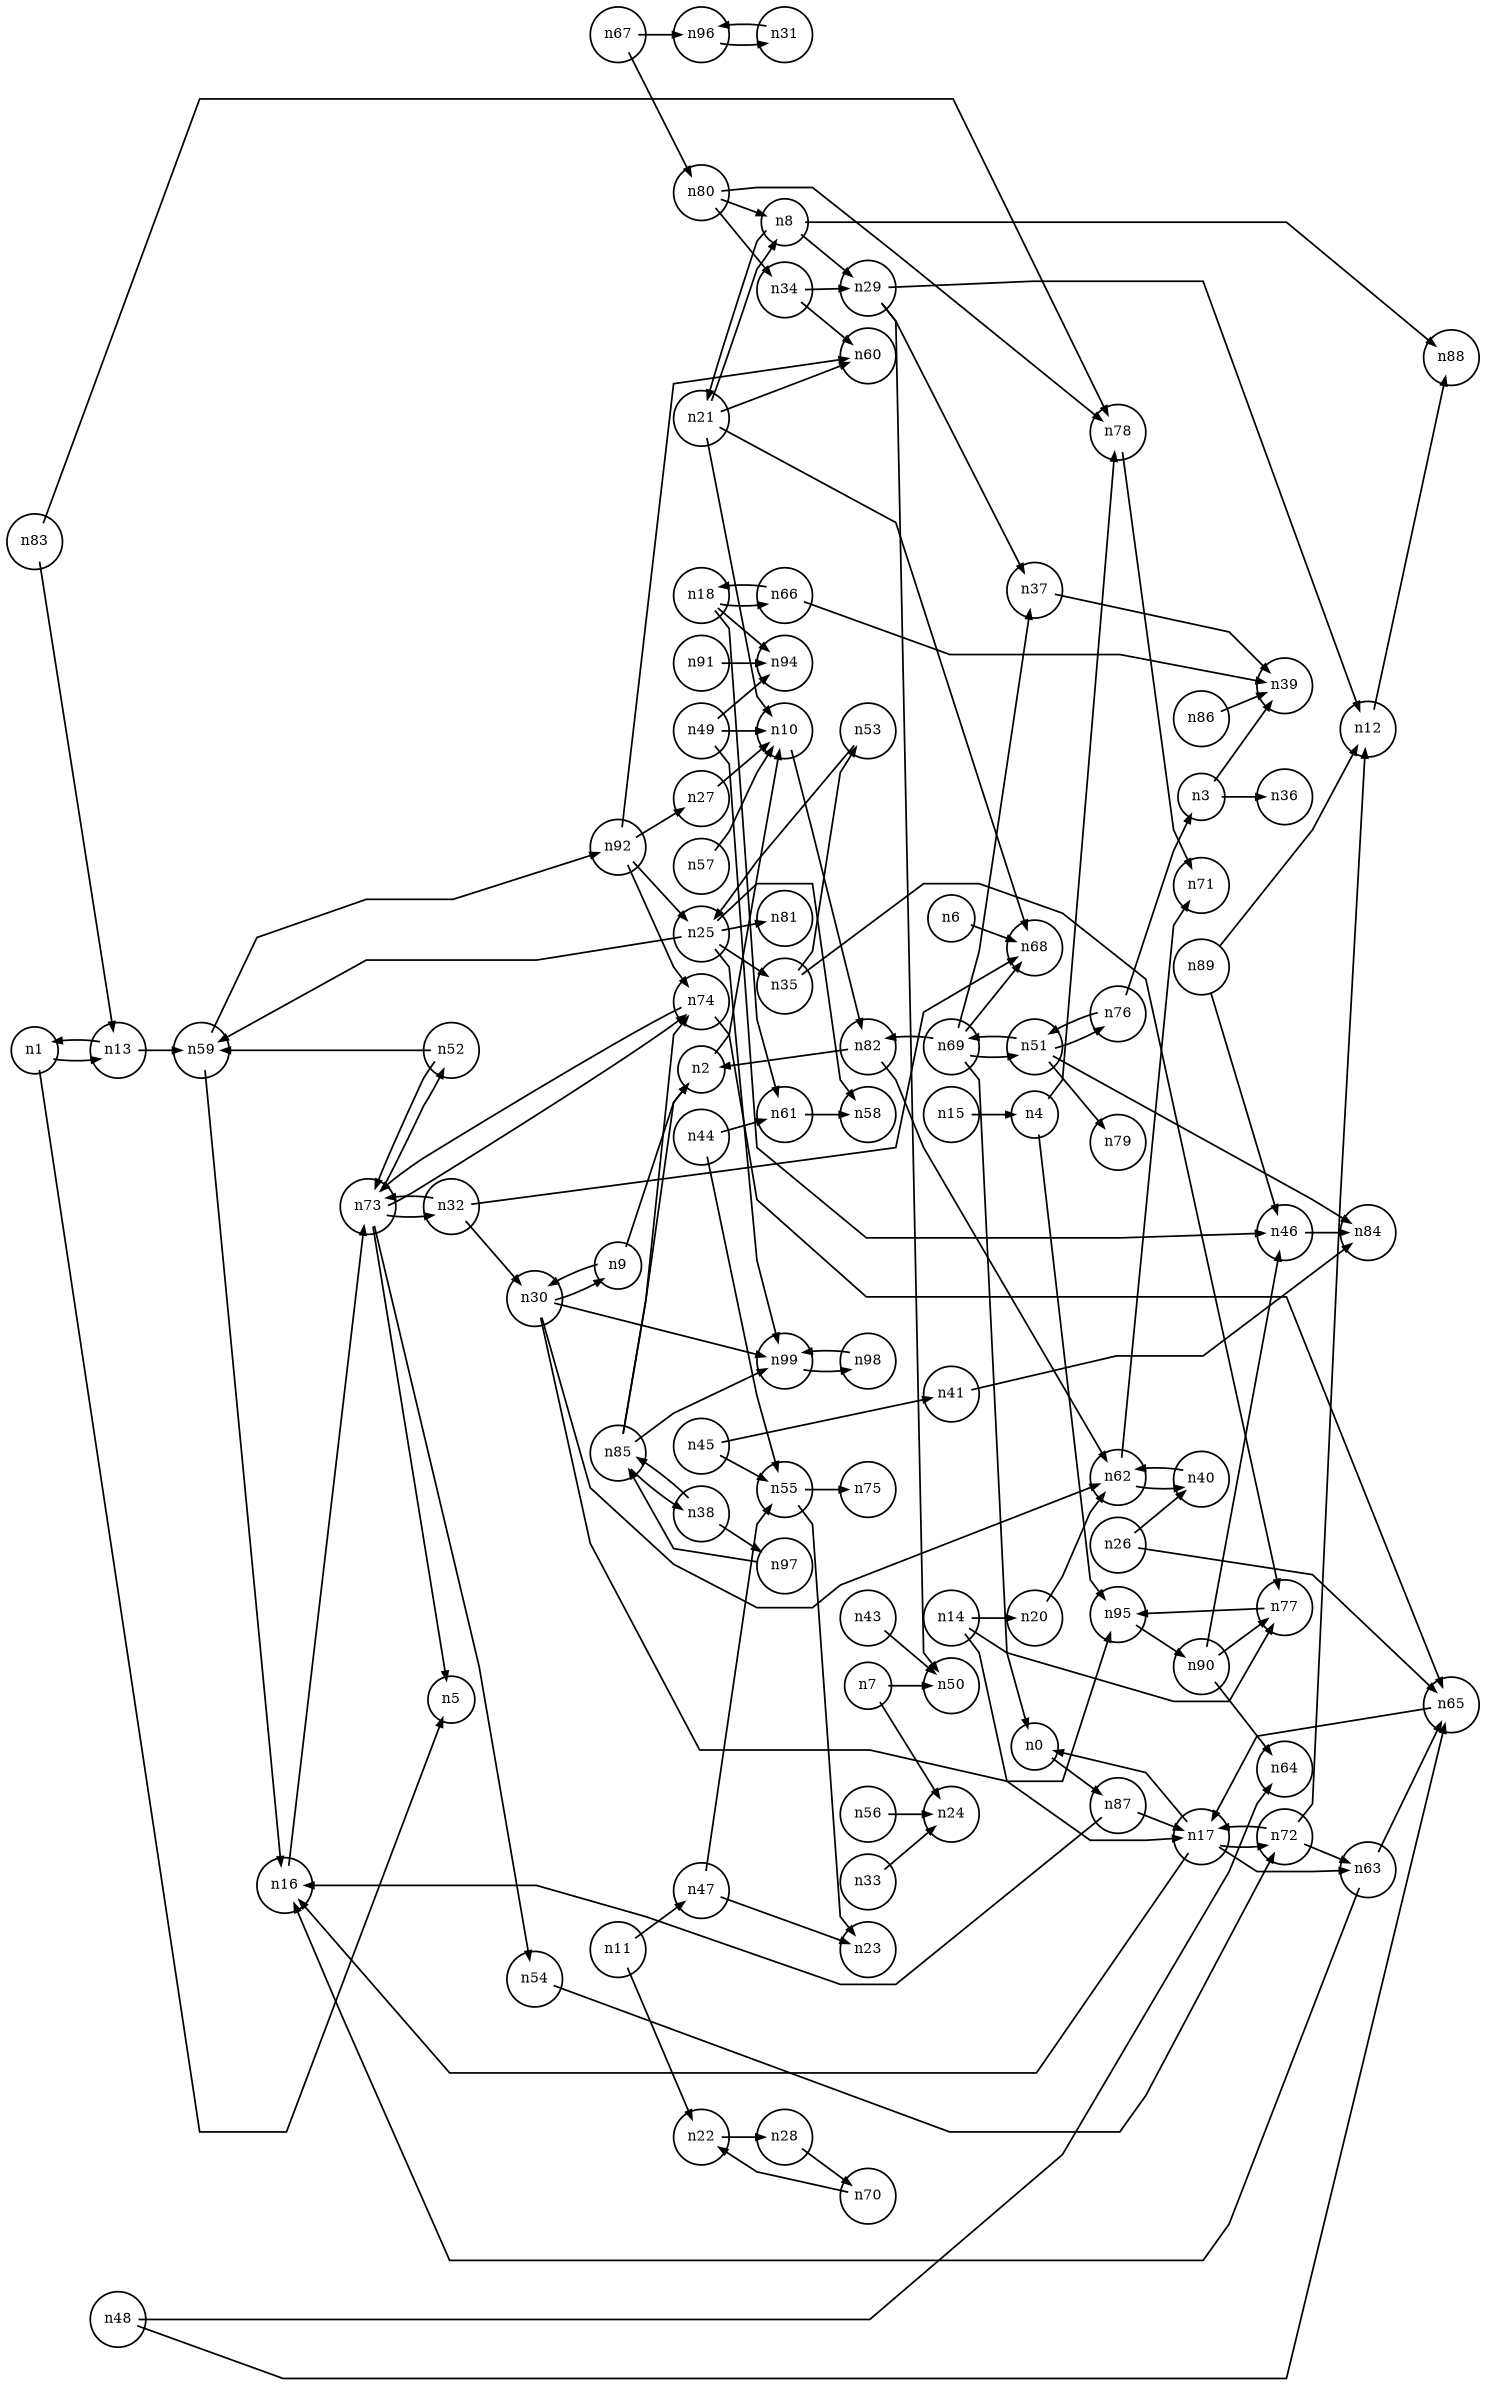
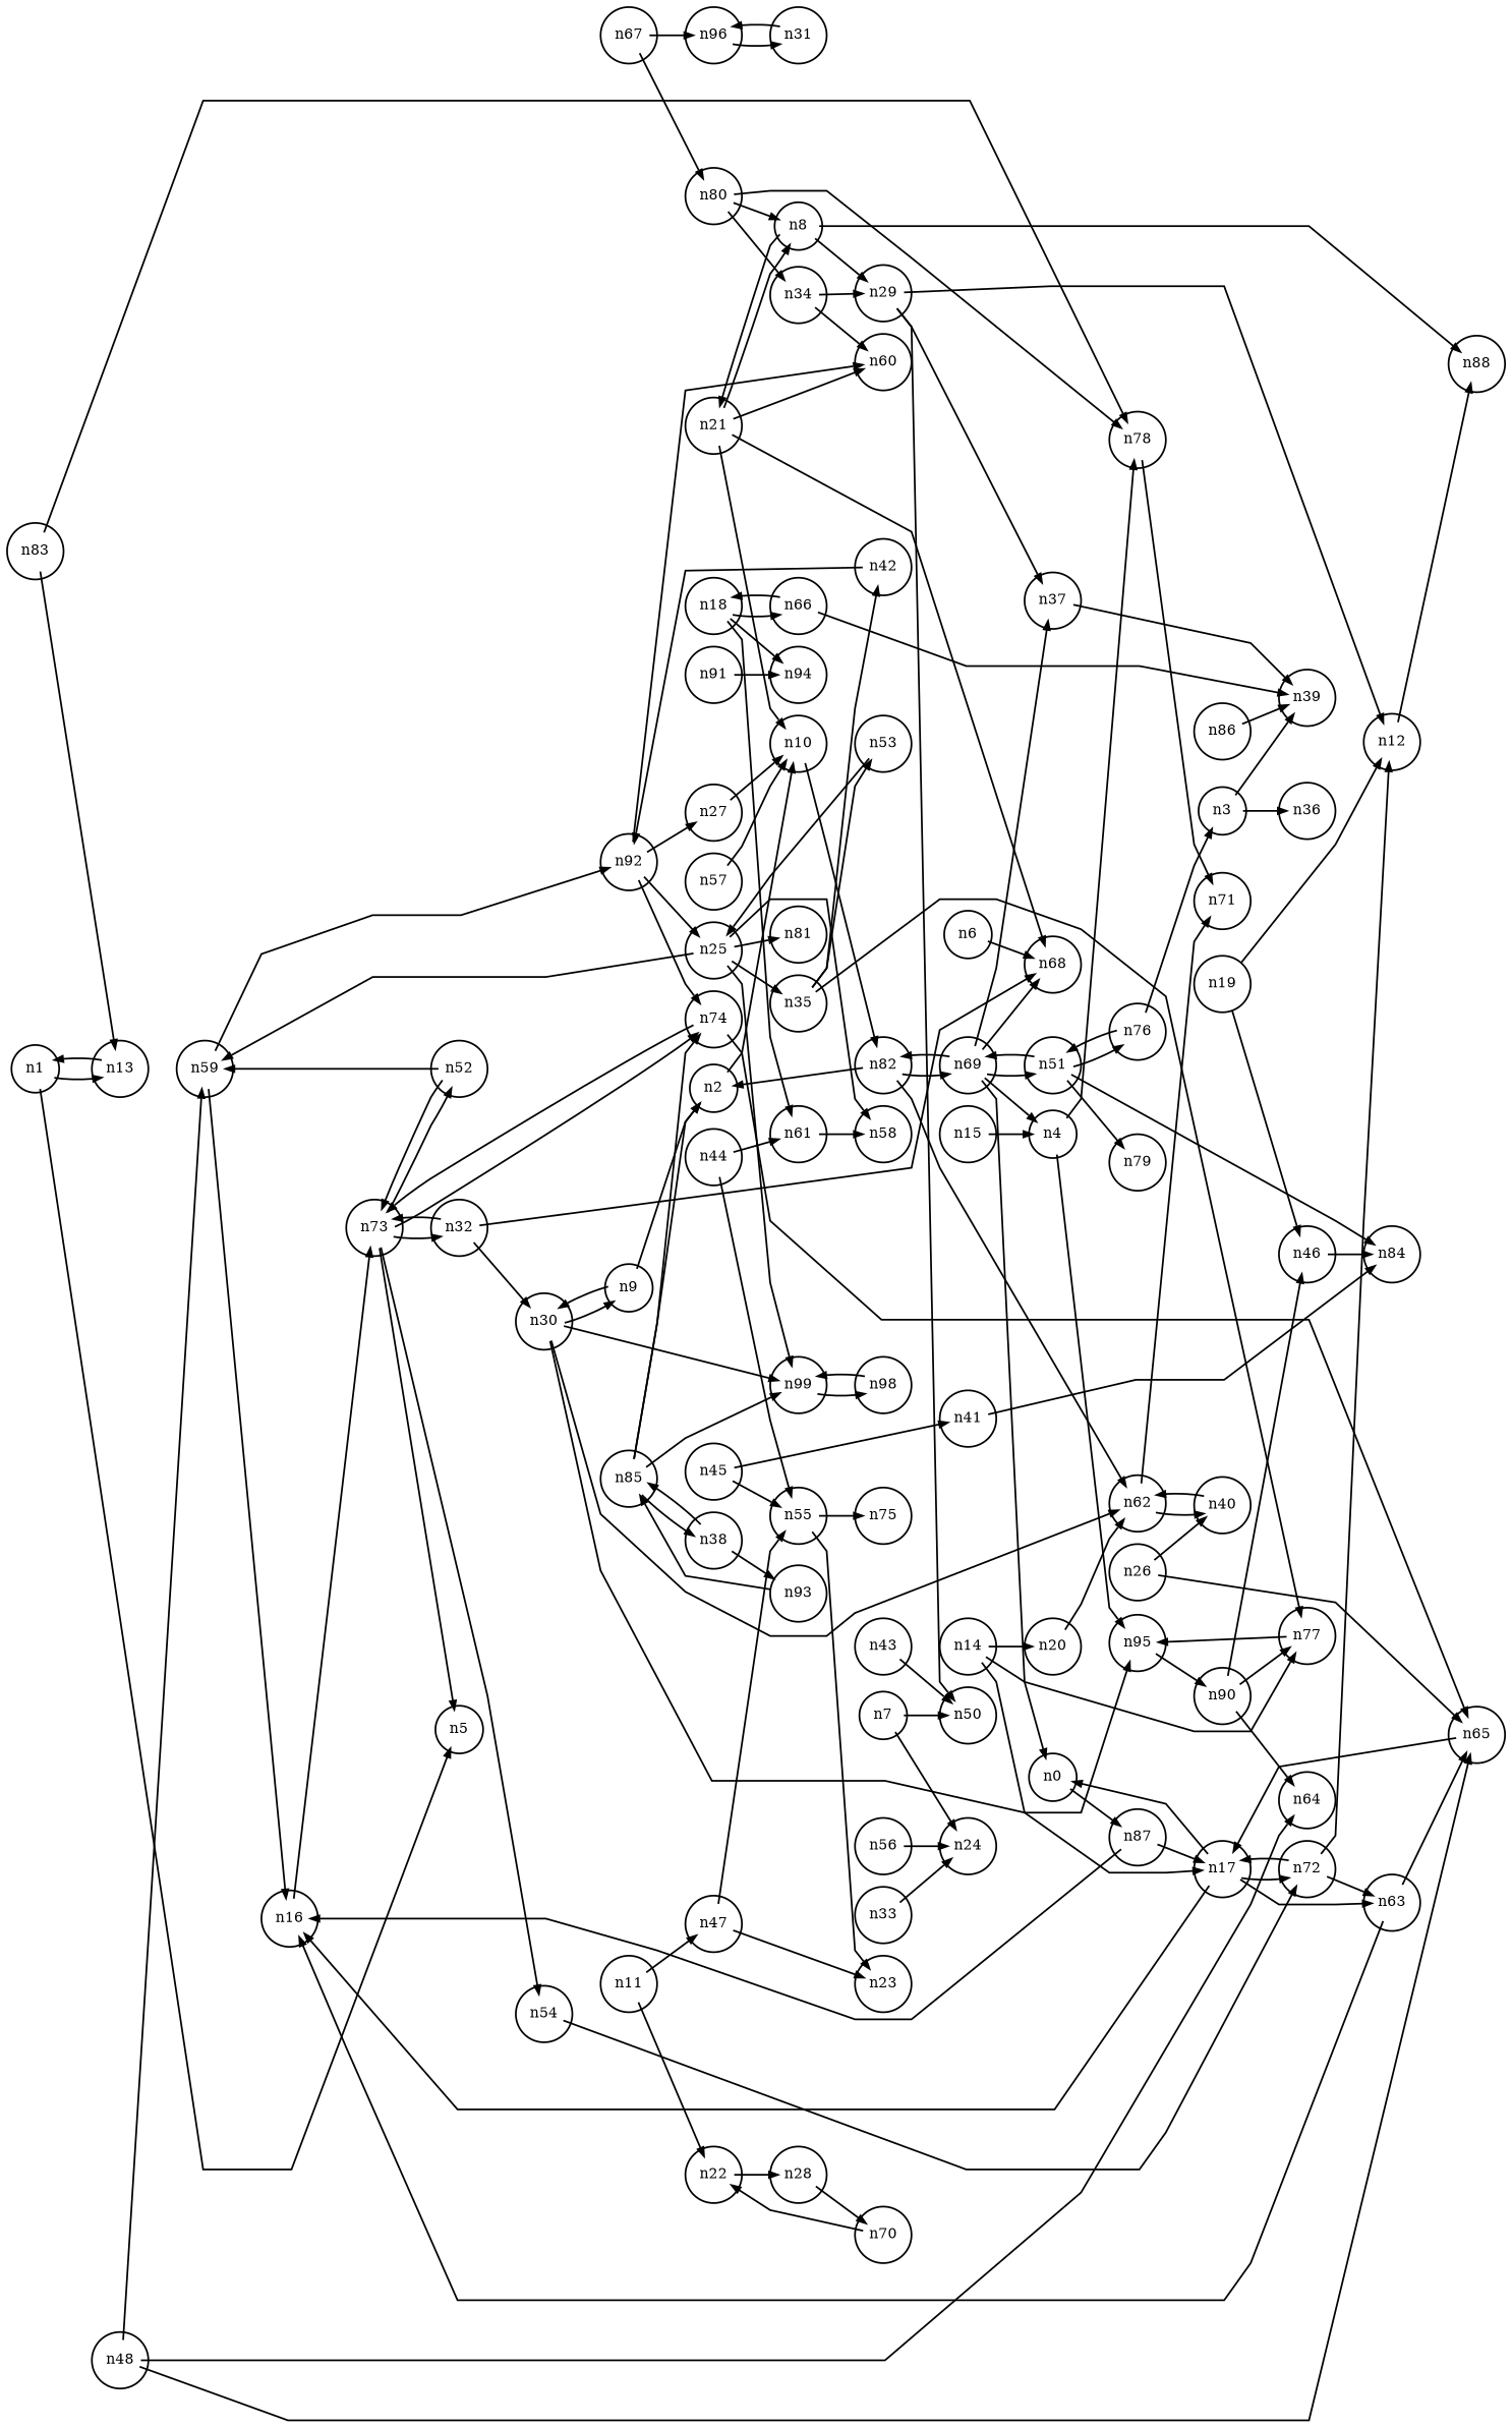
  digraph {
    fontsize=8
    nodesep=0.22
    nodesize=0.32
    rankdir=LR
    ranksep=0.22
    splines=polyline
    node [fixedsize=shape fontsize=8 shape=circle]
    edge [arrowsize=0.5]
    n1 [width=0.32]
    n5 [width=0.32]
    n13 [width=0.32]
    n10 [width=0.32]
    n82 [width=0.32]
    n2 [width=0.32]
    n62 [width=0.32]
    n69 [width=0.32]
    n71 [width=0.32]
    n40 [width=0.32]
    n37 [width=0.32]
    n4 [width=0.32]
    n68 [width=0.32]
    n0 [width=0.32]
    n51 [width=0.32]
    n36 [width=0.32]
    n3 [width=0.32]
    n39 [width=0.32]
    n78 [width=0.32]
    n95 [width=0.32]
    n90 [width=0.32]
    n77 [width=0.32]
    n64 [width=0.32]
    n46 [width=0.32]
    n84 [width=0.32]
    n6 [width=0.32]
    n7 [width=0.32]
    n24 [width=0.32]
    n50 [width=0.32]
    n75 [width=0.32]
    n21 [width=0.32]
    n60 [width=0.32]
    n8 [width=0.32]
    n29 [width=0.32]
    n88 [width=0.32]
    n12 [width=0.32]
    n80 [width=0.32]
    n34 [width=0.32]
    n9 [width=0.32]
    n30 [width=0.32]
    n99 [width=0.32]
    n98 [width=0.32]
    n22 [width=0.32]
    n28 [width=0.32]
    n70 [width=0.32]
    n11 [width=0.32]
    n47 [width=0.32]
    n23 [width=0.32]
    n55 [width=0.32]
    n17 [width=0.32]
    n16 [width=0.32]
    n63 [width=0.32]
    n72 [width=0.32]
    n87 [width=0.32]
    n73 [width=0.32]
    n65 [width=0.32]
    n32 [width=0.32]
    n52 [width=0.32]
    n54 [width=0.32]
    n74 [width=0.32]
    n14 [width=0.32]
    n20 [width=0.32]
    n15 [width=0.32]
    n59 [width=0.32]
    n61 [width=0.32]
    n58 [width=0.32]
    n18 [width=0.32]
    n94 [width=0.32]
    n66 [width=0.32]
    n35 [width=0.32]
+   n42 [width=0.32]
    n53 [width=0.32]
    n92 [width=0.32]
    n25 [width=0.32]
    n27 [width=0.32]
    n81 [width=0.32]
    n26 [width=0.32]
    n33 [width=0.32]
-   n93 [width=0.32 label=n97]
+   n93 [width=0.32]
    n85 [width=0.32]
    n38 [width=0.32]
    n41 [width=0.32]
    n43 [width=0.32]
    n44 [width=0.32]
    n45 [width=0.32]
    n48 [width=0.32]
-   n49 [width=0.32]
    n76 [width=0.32]
    n79 [width=0.32]
    n56 [width=0.32]
    n57 [width=0.32]
    n67 [width=0.32]
    n96 [width=0.32]
    n31 [width=0.32]
    n83 [width=0.32]
    n86 [width=0.32]
-   n89 [width=0.32]
+   n89 [width=0.32 label=n19]
    n91 [width=0.32]
    n1 -> n5
    n1 -> n13
    n13 -> n1
    n10 -> n82
    n82 -> n2
    n82 -> n62
+   n82 -> n69
    n2 -> n10
    n62 -> n71
    n62 -> n40
    n69 -> n82
    n69 -> n37
+   n69 -> n4
    n69 -> n68
    n69 -> n0
    n69 -> n51
    n40 -> n62
    n37 -> n39
    n4 -> n78
    n4 -> n95
    n0 -> n87
    n51 -> n69
    n51 -> n84
    n51 -> n76
    n51 -> n79
    n3 -> n36
    n3 -> n39
    n78 -> n71
    n95 -> n90
    n90 -> n77
    n90 -> n64
    n90 -> n46
    n77 -> n95
    n46 -> n84
    n6 -> n68
    n7 -> n24
    n7 -> n50
    n21 -> n10
    n21 -> n68
    n21 -> n60
    n21 -> n8
    n8 -> n21
    n8 -> n29
    n8 -> n88
    n29 -> n37
    n29 -> n50
    n29 -> n12
    n12 -> n88
    n80 -> n78
    n80 -> n8
    n80 -> n34
    n34 -> n60
    n34 -> n29
    n9 -> n2
    n9 -> n30
    n30 -> n62
    n30 -> n95
    n30 -> n9
    n30 -> n99
    n99 -> n98
    n98 -> n99
    n22 -> n28
    n28 -> n70
    n70 -> n22
    n11 -> n22
    n11 -> n47
    n47 -> n23
    n47 -> n55
    n55 -> n75
    n55 -> n23
    n17 -> n0
    n17 -> n16
    n17 -> n63
    n17 -> n72
    n16 -> n73
    n63 -> n16
    n63 -> n65
    n72 -> n12
    n72 -> n17
    n72 -> n63
    n87 -> n17
    n87 -> n16
    n73 -> n5
    n73 -> n32
    n73 -> n52
    n73 -> n54
    n73 -> n74
    n65 -> n17
    n32 -> n68
    n32 -> n30
    n32 -> n73
    n52 -> n73
    n52 -> n59
    n54 -> n72
    n74 -> n73
    n74 -> n65
    n14 -> n77
    n14 -> n17
    n14 -> n20
    n20 -> n62
    n15 -> n4
    n59 -> n16
    n59 -> n92
    n61 -> n58
    n18 -> n61
    n18 -> n94
    n18 -> n66
    n66 -> n39
    n66 -> n18
    n35 -> n77
+   n35 -> n42
    n35 -> n53
+   n42 -> n92
    n53 -> n25
    n92 -> n60
    n92 -> n74
    n92 -> n25
    n92 -> n27
    n25 -> n99
    n25 -> n59
    n25 -> n58
    n25 -> n35
    n25 -> n81
    n27 -> n10
    n26 -> n40
    n26 -> n65
    n33 -> n24
    n93 -> n85
    n85 -> n2
    n85 -> n99
    n85 -> n74
    n85 -> n38
    n38 -> n93
    n38 -> n85
    n41 -> n84
    n43 -> n50
    n44 -> n55
    n44 -> n61
    n45 -> n55
    n45 -> n41
    n48 -> n64
    n48 -> n65
-   n13 -> n59
-   n49 -> n10
-   n49 -> n46
-   n49 -> n94
+   n48 -> n59
    n76 -> n51
    n76 -> n3
    n56 -> n24
    n57 -> n10
    n67 -> n80
    n67 -> n96
    n96 -> n31
    n31 -> n96
    n83 -> n13
    n83 -> n78
    n86 -> n39
    n89 -> n46
    n89 -> n12
    n91 -> n94
  }
